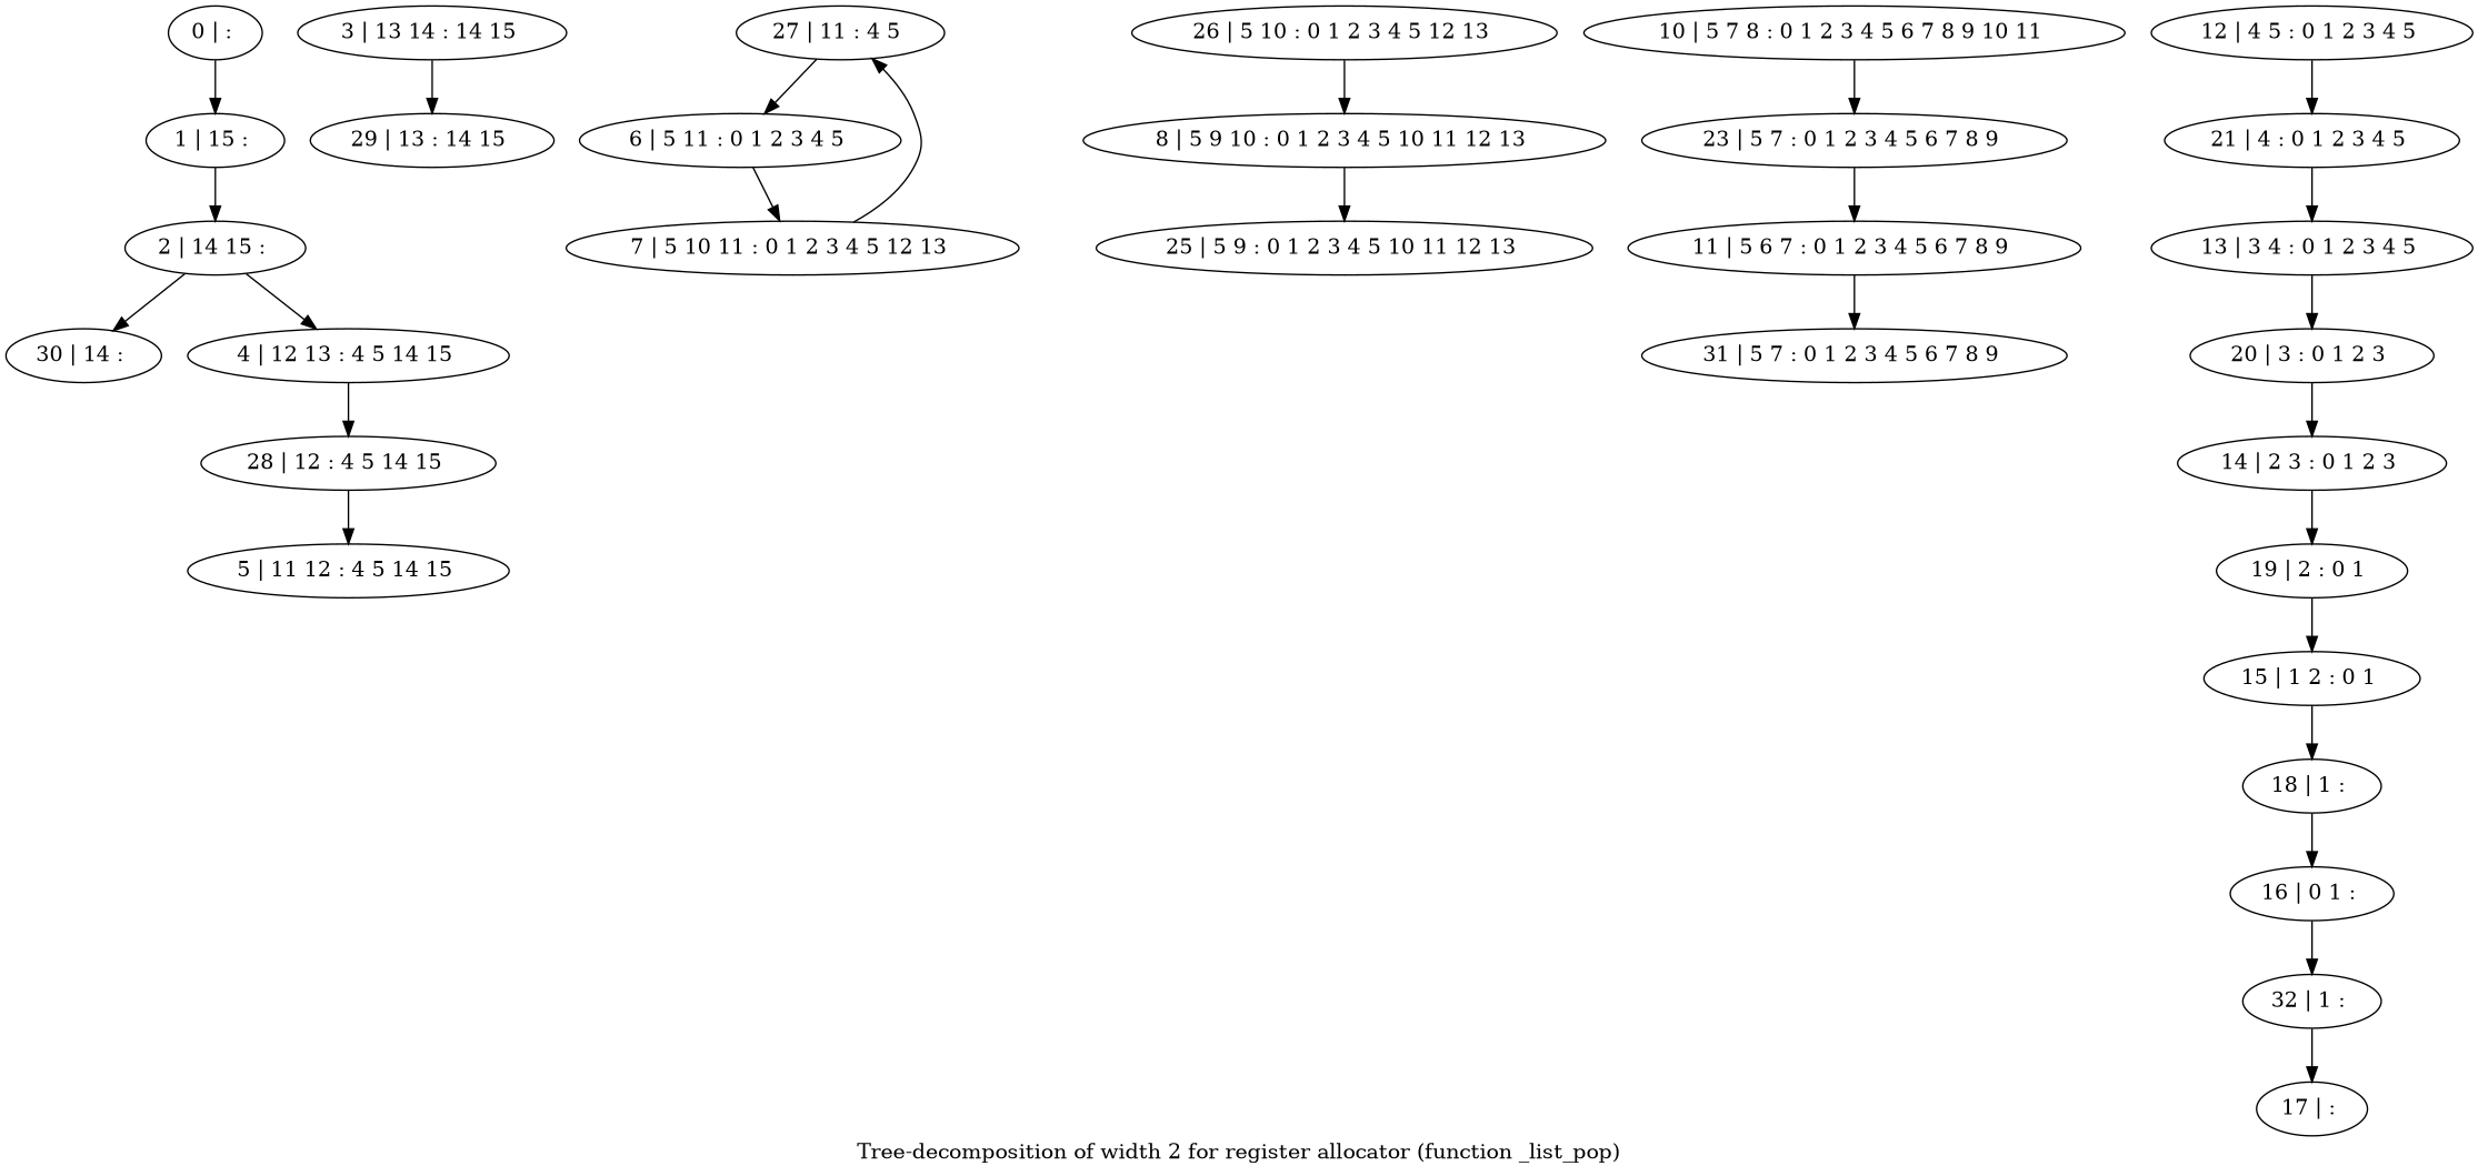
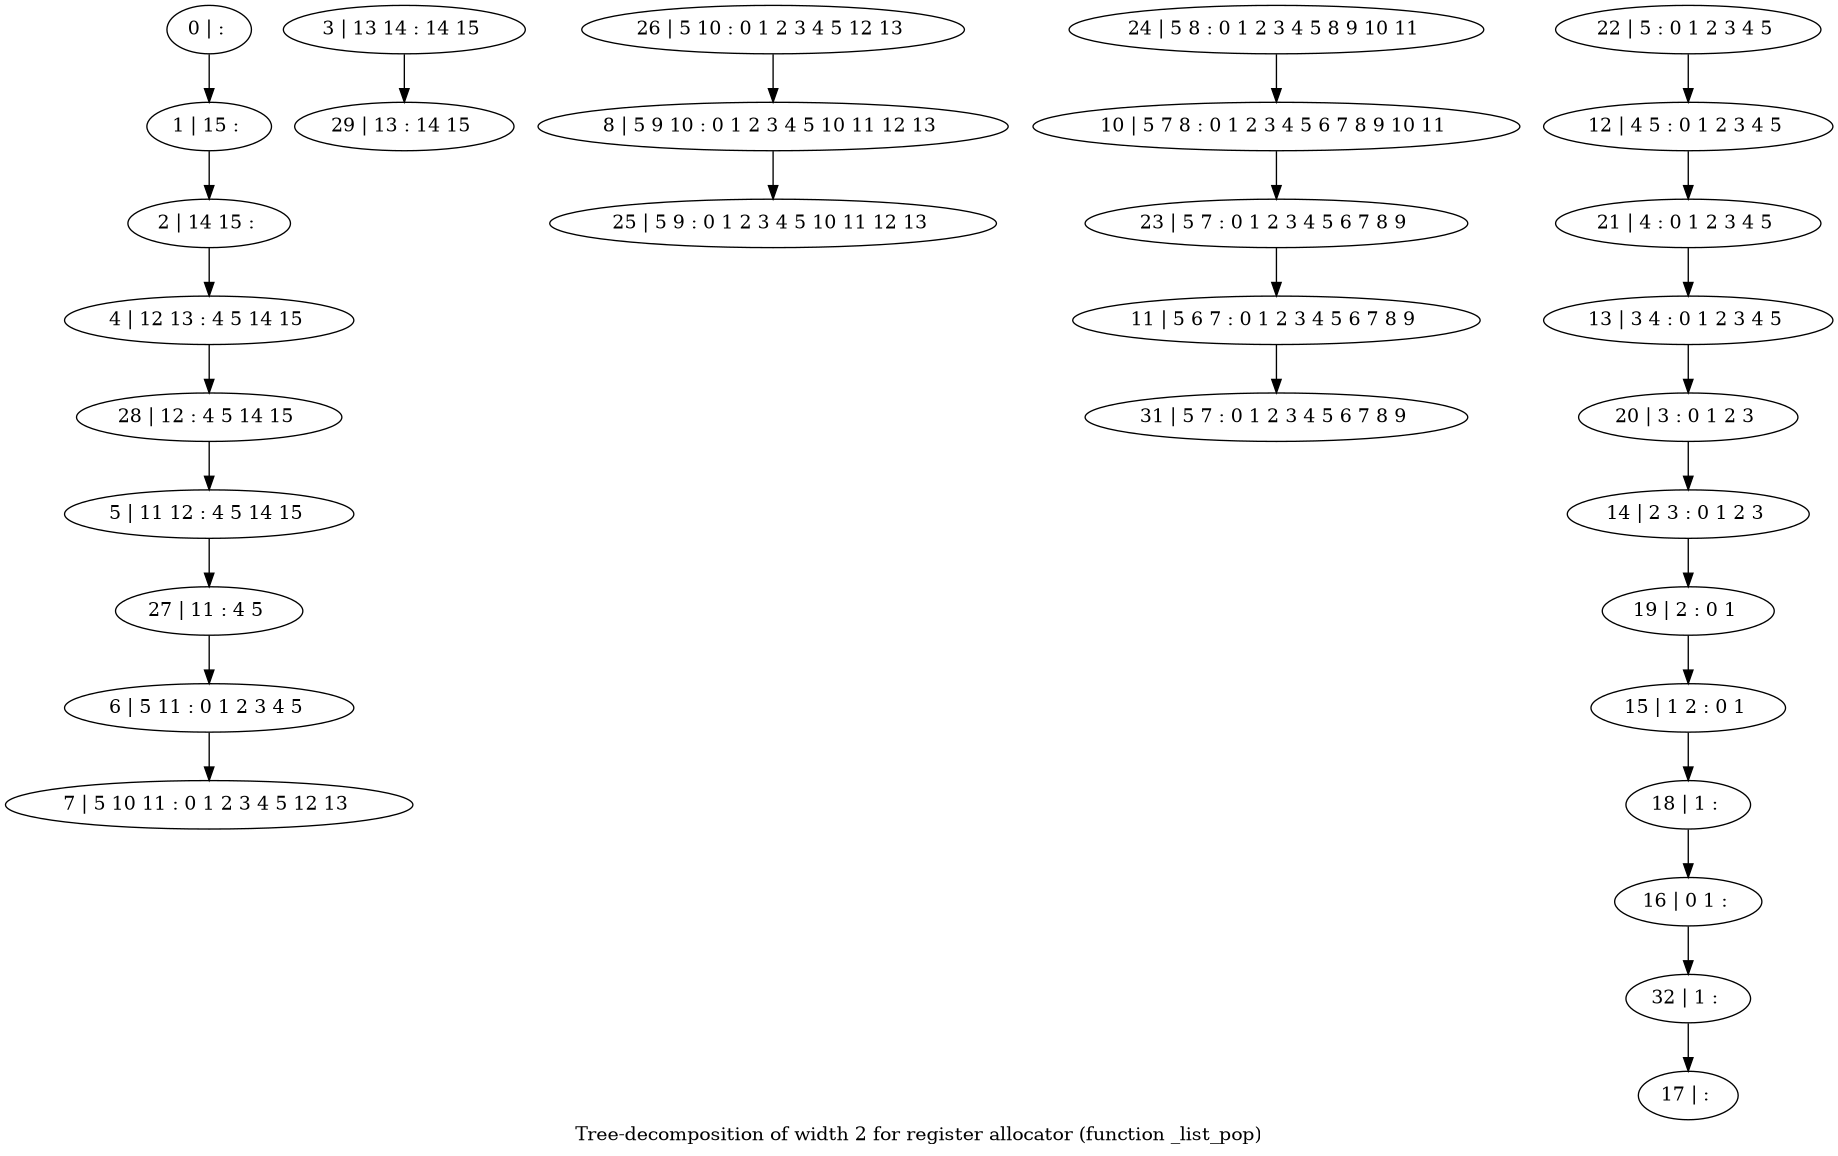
  digraph {
    label="Tree-decomposition of width 2 for register allocator (function _list_pop)"
    n1 [label="0 | : "]
    n2 [label="1 | 15 : "]
    n3 [label="2 | 14 15 : "]
-   n4 [label="30 | 14 : "]
    n5 [label="4 | 12 13 : 4 5 14 15 "]
    n6 [label="3 | 13 14 : 14 15 "]
    n7 [label="29 | 13 : 14 15 "]
    n8 [label="28 | 12 : 4 5 14 15 "]
    n9 [label="5 | 11 12 : 4 5 14 15 "]
    n10 [label="27 | 11 : 4 5 "]
    n11 [label="6 | 5 11 : 0 1 2 3 4 5 "]
    n12 [label="7 | 5 10 11 : 0 1 2 3 4 5 12 13 "]
    n13 [label="26 | 5 10 : 0 1 2 3 4 5 12 13 "]
    n14 [label="8 | 5 9 10 : 0 1 2 3 4 5 10 11 12 13 "]
    n15 [label="25 | 5 9 : 0 1 2 3 4 5 10 11 12 13 "]
+   n16 [label="24 | 5 8 : 0 1 2 3 4 5 8 9 10 11 "]
    n17 [label="10 | 5 7 8 : 0 1 2 3 4 5 6 7 8 9 10 11 "]
    n18 [label="23 | 5 7 : 0 1 2 3 4 5 6 7 8 9 "]
    n19 [label="11 | 5 6 7 : 0 1 2 3 4 5 6 7 8 9 "]
    n20 [label="31 | 5 7 : 0 1 2 3 4 5 6 7 8 9 "]
    n21 [label="12 | 4 5 : 0 1 2 3 4 5 "]
    n22 [label="21 | 4 : 0 1 2 3 4 5 "]
    n23 [label="13 | 3 4 : 0 1 2 3 4 5 "]
    n24 [label="20 | 3 : 0 1 2 3 "]
    n25 [label="14 | 2 3 : 0 1 2 3 "]
    n26 [label="19 | 2 : 0 1 "]
    n27 [label="15 | 1 2 : 0 1 "]
    n28 [label="18 | 1 : "]
    n29 [label="16 | 0 1 : "]
    n30 [label="32 | 1 : "]
    n31 [label="17 | : "]
+   n32 [label="22 | 5 : 0 1 2 3 4 5 "]
    n1 -> n2
    n2 -> n3
-   n3 -> n4
    n3 -> n5
    n5 -> n8
    n6 -> n7
    n8 -> n9
-   n12 -> n10
+   n9 -> n10
    n10 -> n11
    n11 -> n12
    n13 -> n14
    n14 -> n15
+   n16 -> n17
    n17 -> n18
    n18 -> n19
    n19 -> n20
    n21 -> n22
    n22 -> n23
    n23 -> n24
    n24 -> n25
    n25 -> n26
    n26 -> n27
    n27 -> n28
    n28 -> n29
    n29 -> n30
    n30 -> n31
+   n32 -> n21
  }
